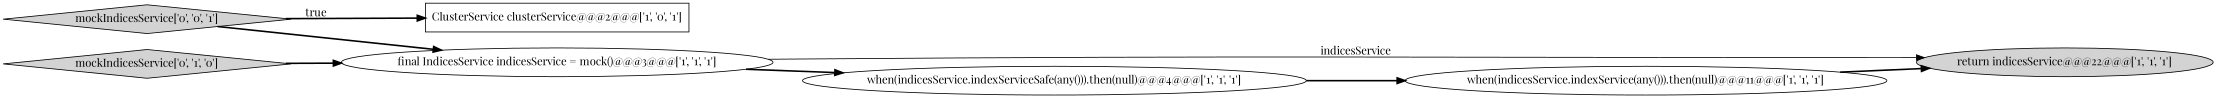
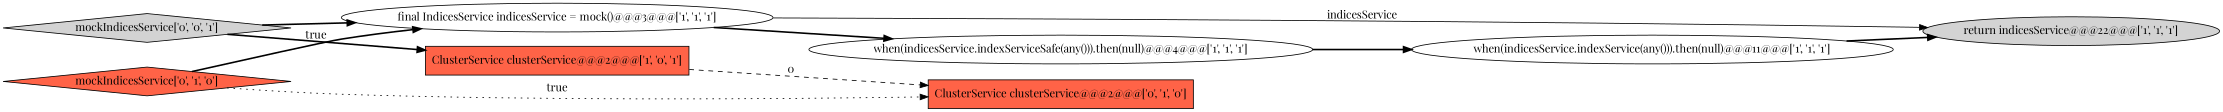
  digraph {
    fontname="Playfair Display"
    rankdir=LR
    node [fillcolor=white fontname="Playfair Display" shape=ellipse style=filled]
    edge [fontname="Playfair Display" style=bold]
    n1 [label="final IndicesService indicesService = mock()@@@3@@@['1', '1', '1']"]
    n2 [fillcolor=lightgray label="return indicesService@@@22@@@['1', '1', '1']"]
    n3 [label="when(indicesService.indexServiceSafe(any())).then(null)@@@4@@@['1', '1', '1']"]
-   n4 [label="ClusterService clusterService@@@2@@@['1', '0', '1']" shape=box]
+   n4 [fillcolor=tomato label="ClusterService clusterService@@@2@@@['1', '0', '1']" shape=box]
+   n5 [fillcolor=tomato label="ClusterService clusterService@@@2@@@['0', '1', '0']" shape=box]
    n6 [label="when(indicesService.indexService(any())).then(null)@@@11@@@['1', '1', '1']"]
    n7 [fillcolor=lightgray label="mockIndicesService['0', '0', '1']" shape=diamond]
-   n8 [fillcolor=lightgray label="mockIndicesService['0', '1', '0']" shape=diamond]
+   n8 [fillcolor=tomato label="mockIndicesService['0', '1', '0']" shape=diamond]
    n1 -> n2 [label=indicesService style=solid]
    n1 -> n3
    n3 -> n6
+   n4 -> n5 [label=0 style=dashed]
    n6 -> n2
    n7 -> n1
    n7 -> n4 [label=true]
    n8 -> n1
+   n8 -> n5 [label=true style=dotted]
  }
